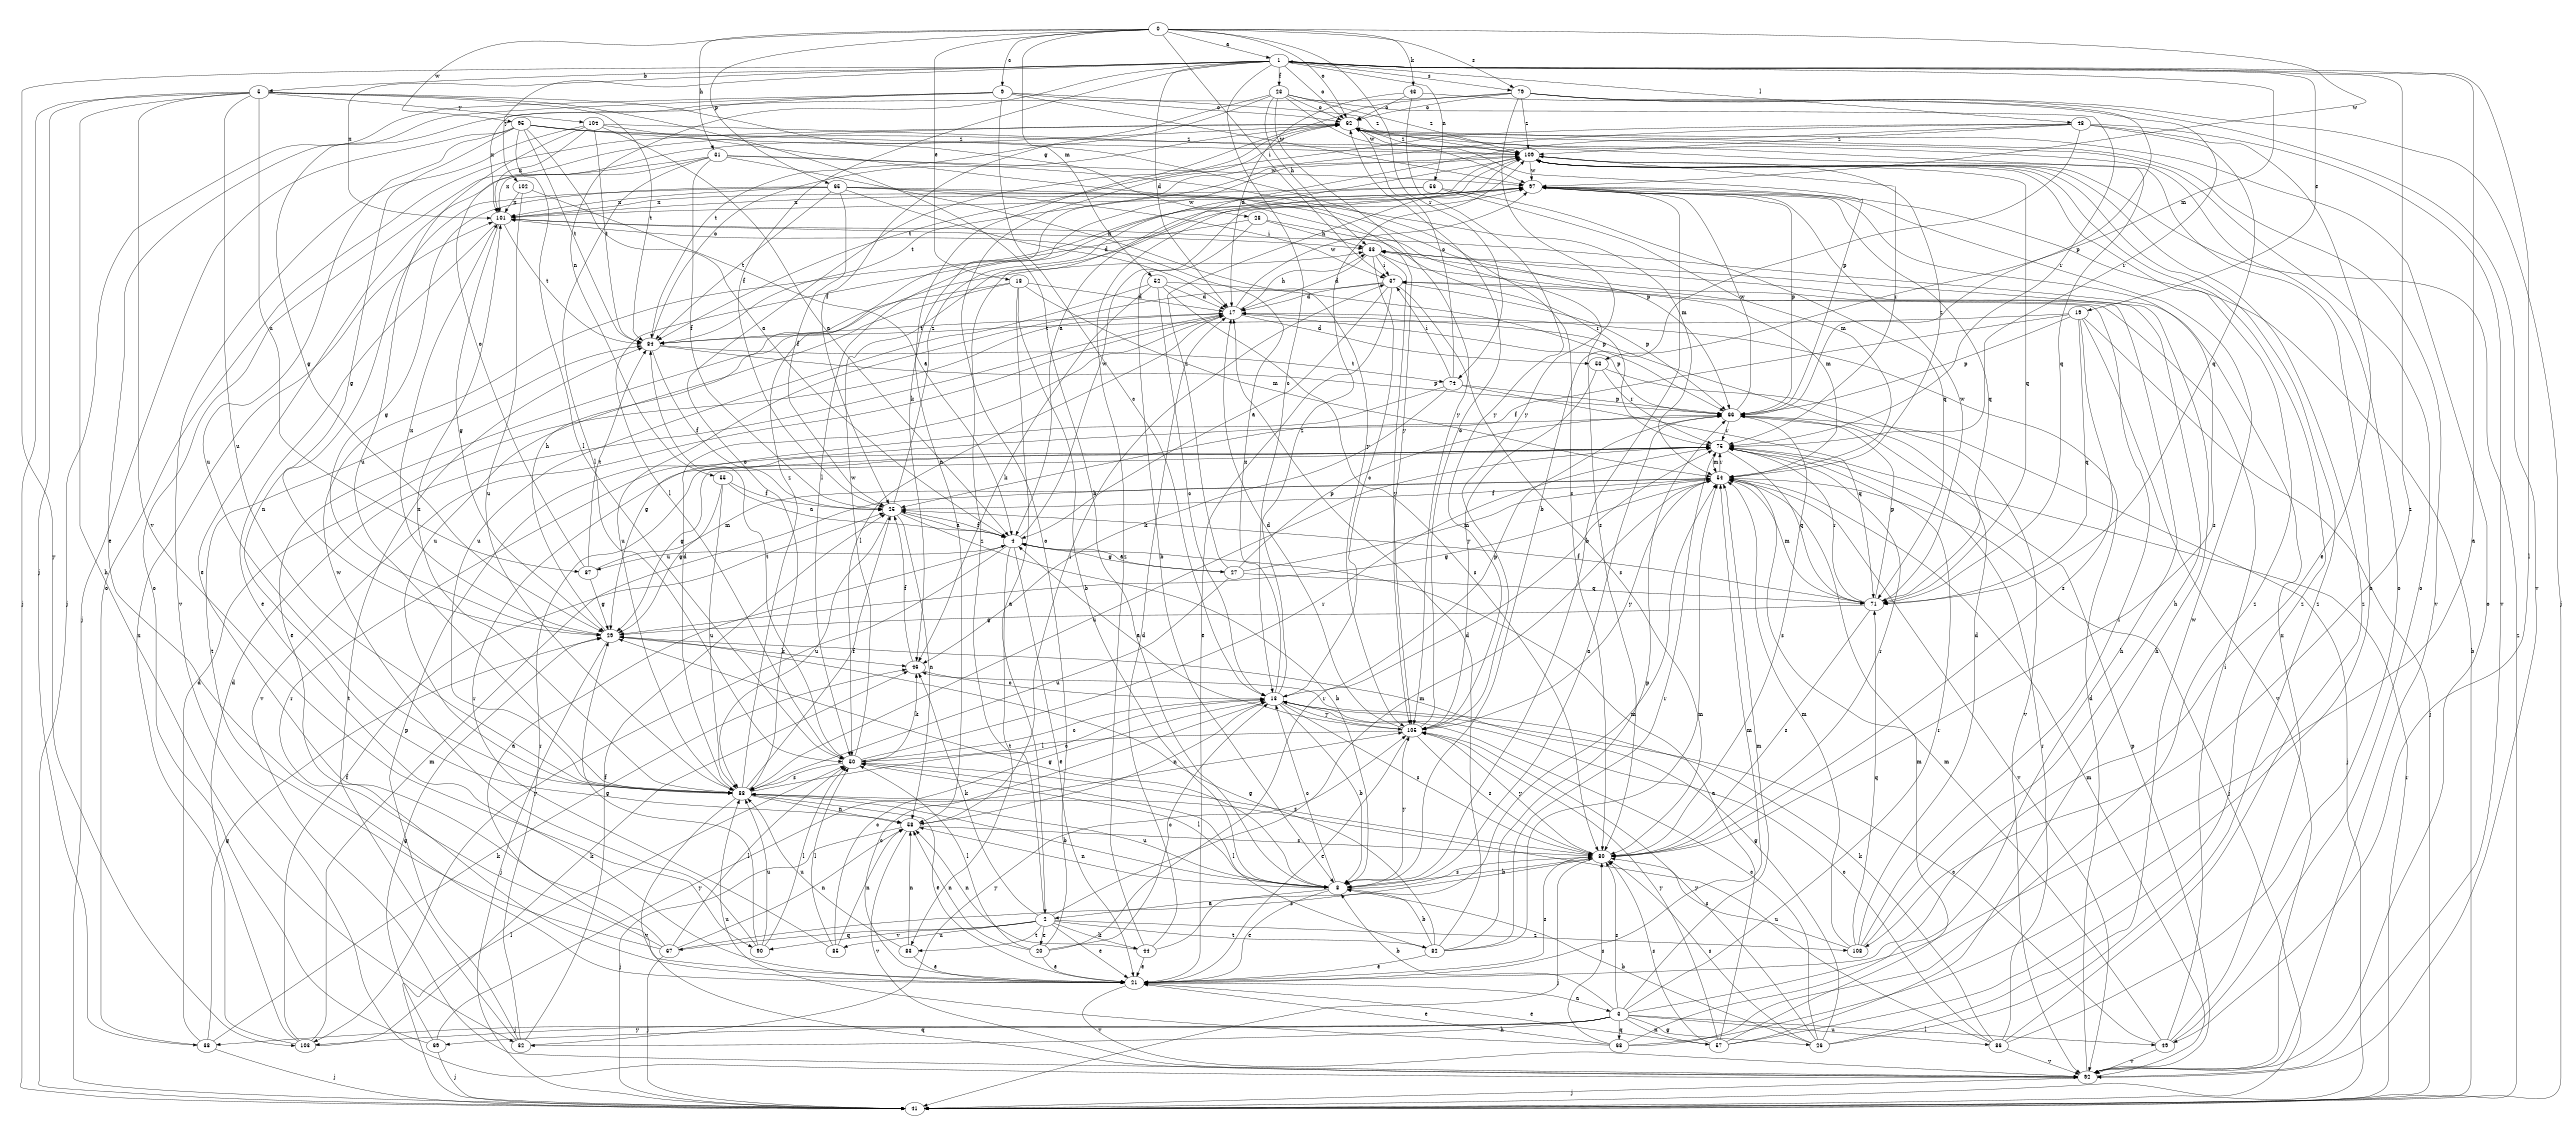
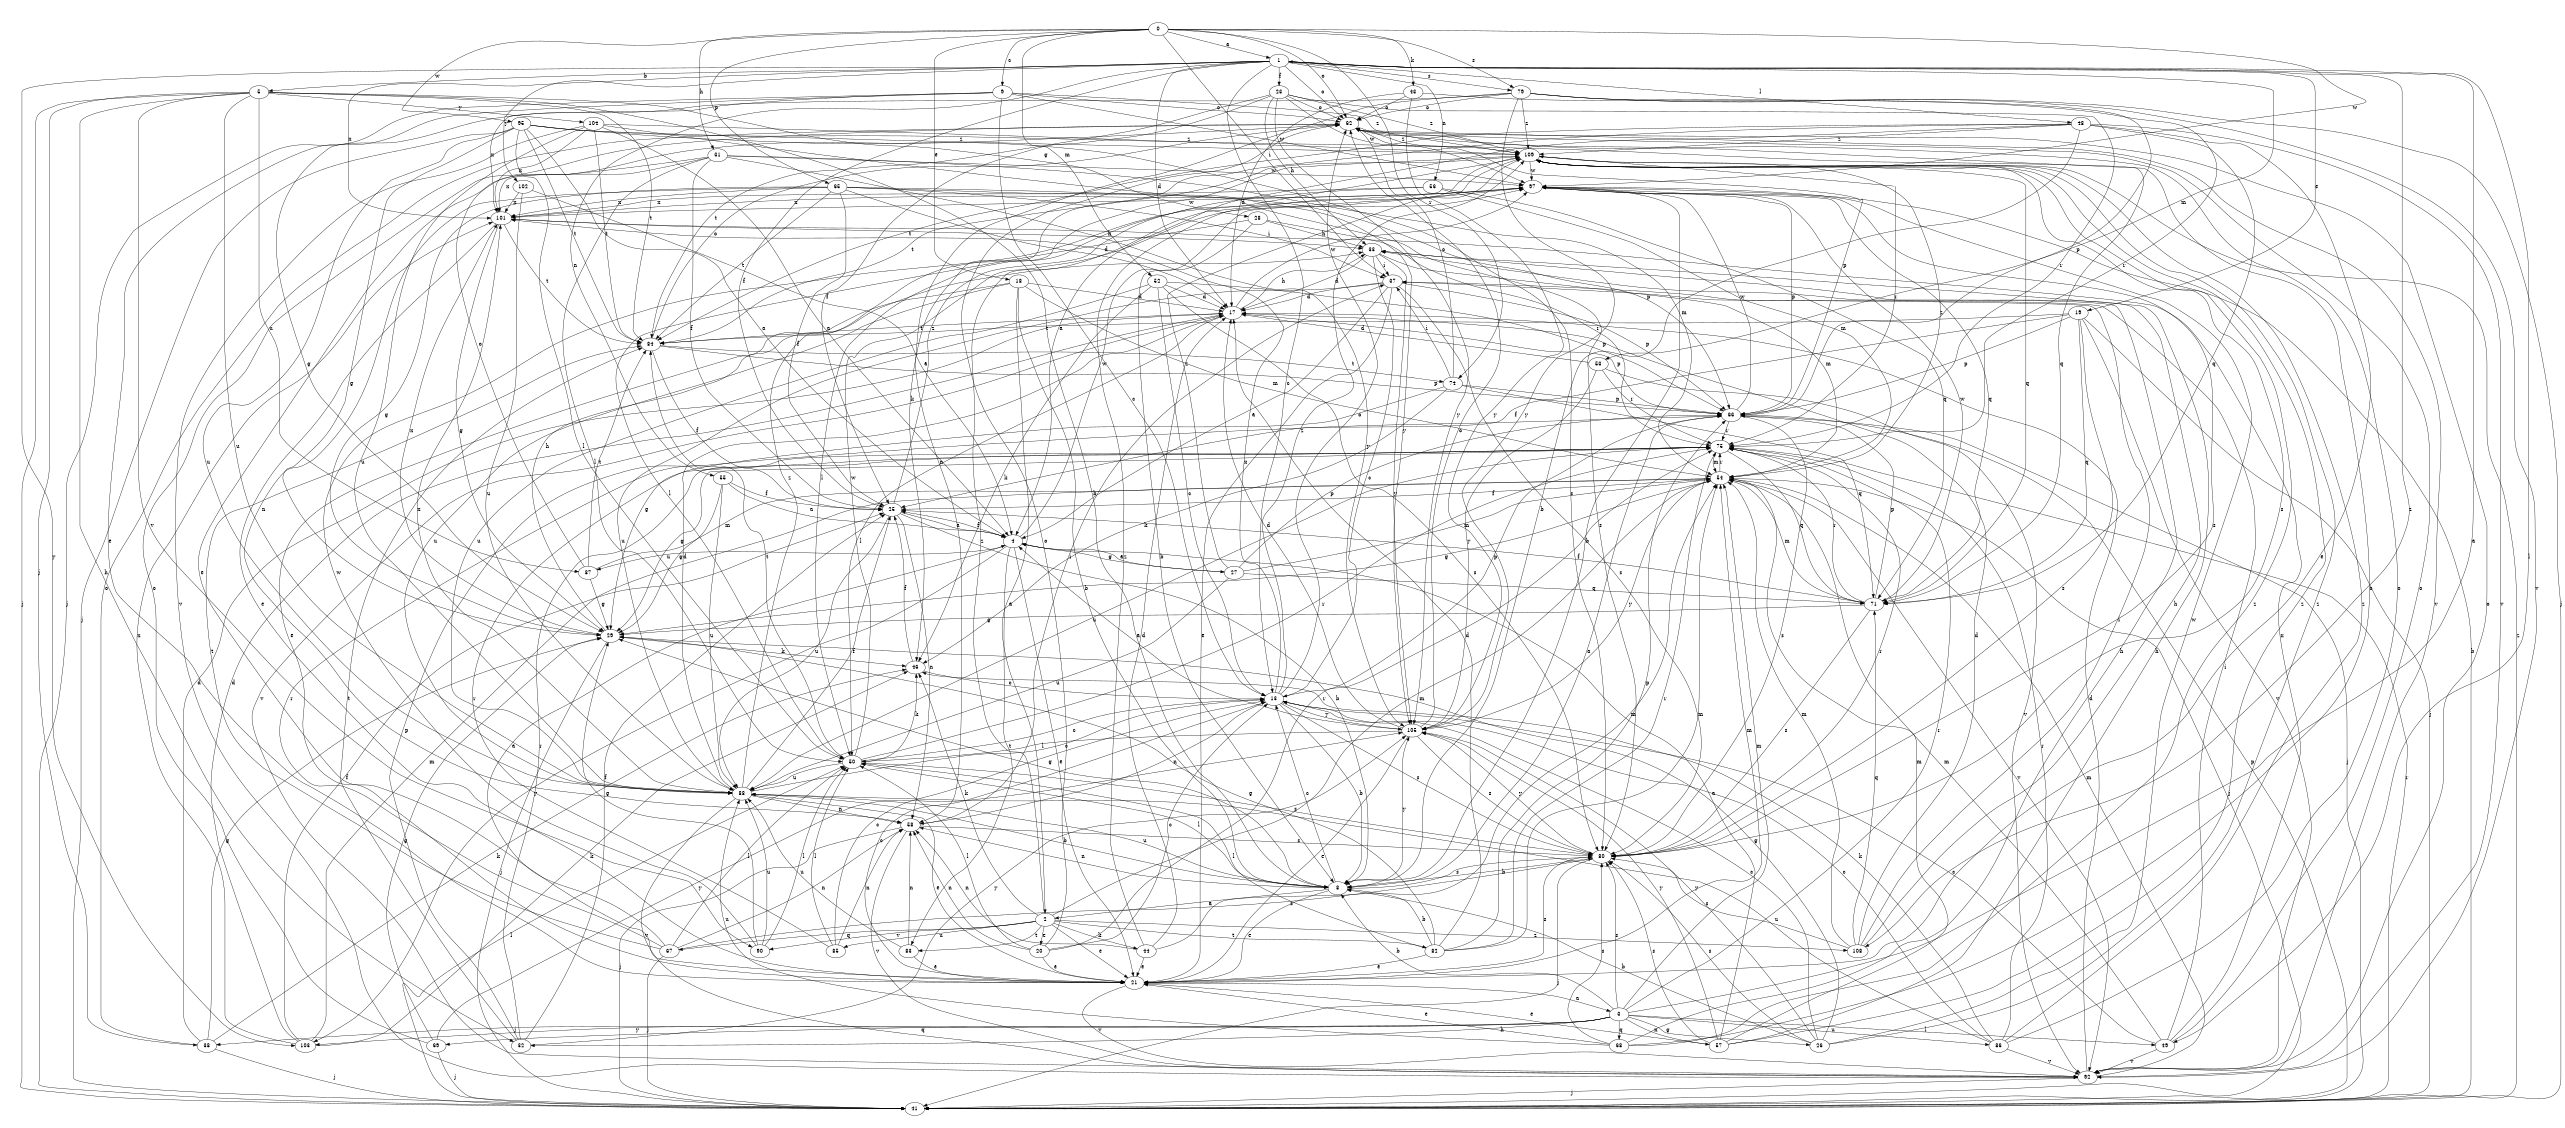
  strict digraph {
    0
    1
    9
    18
    31
    37
    43
    52
    62
    65
    74
    79
    95
    97
    13
    5
    17
    19
    23
    25
    48
    49
    53
    55
    56
    101
    102
    103
    108
    21
    109
    41
    8
    80
    58
    105
    66
    2
    54
    88
    50
    4
    75
    46
    92
    84
    29
    71
    90
    32
    38
    87
    28
    104
    33
    20
    44
    67
    82
    83
    85
    3
    26
    57
    68
    69
    86
    27
    0 -> 1 [label=a]
    0 -> 9 [label=c]
    0 -> 18 [label=e]
    0 -> 31 [label=h]
    0 -> 37 [label=i]
    0 -> 43 [label=k]
    0 -> 52 [label=m]
    0 -> 62 [label=o]
    0 -> 65 [label=p]
    0 -> 74 [label=r]
    0 -> 79 [label=s]
    0 -> 95 [label=w]
    0 -> 97 [label=w]
    1 -> 62 [label=o]
    1 -> 79 [label=s]
    1 -> 13 [label=c]
    1 -> 5 [label=b]
    1 -> 17 [label=d]
    1 -> 19 [label=e]
    1 -> 23 [label=f]
    1 -> 25 [label=f]
    1 -> 48 [label=l]
    1 -> 49 [label=l]
    1 -> 53 [label=m]
    1 -> 55 [label=n]
    1 -> 56 [label=n]
    1 -> 101 [label=x]
    1 -> 102 [label=y]
    1 -> 103 [label=y]
    1 -> 108 [label=z]
    9 -> 62 [label=o]
    9 -> 97 [label=w]
    9 -> 13 [label=c]
    9 -> 101 [label=x]
    9 -> 21 [label=e]
    9 -> 109 [label=z]
    9 -> 41 [label=j]
    18 -> 17 [label=d]
    18 -> 21 [label=e]
    18 -> 8 [label=b]
    18 -> 2 [label=a]
    18 -> 54 [label=m]
    18 -> 88 [label=u]
    31 -> 97 [label=w]
    31 -> 25 [label=f]
    31 -> 101 [label=x]
    31 -> 21 [label=e]
    31 -> 105 [label=y]
    31 -> 54 [label=m]
    31 -> 50 [label=l]
    37 -> 17 [label=d]
    37 -> 21 [label=e]
    37 -> 80 [label=s]
    37 -> 66 [label=p]
    37 -> 88 [label=u]
    37 -> 4 [label=a]
    43 -> 62 [label=o]
    43 -> 17 [label=d]
    43 -> 105 [label=y]
    43 -> 75 [label=r]
    52 -> 13 [label=c]
    52 -> 17 [label=d]
    52 -> 80 [label=s]
    52 -> 66 [label=p]
    52 -> 88 [label=u]
    52 -> 46 [label=k]
    62 -> 109 [label=z]
    62 -> 66 [label=p]
    62 -> 92 [label=v]
    65 -> 37 [label=i]
    65 -> 17 [label=d]
    65 -> 25 [label=f]
    65 -> 101 [label=x]
    65 -> 80 [label=s]
    65 -> 58 [label=n]
    65 -> 66 [label=p]
    65 -> 84 [label=t]
    65 -> 29 [label=g]
    74 -> 37 [label=i]
    74 -> 62 [label=o]
    74 -> 66 [label=p]
    74 -> 46 [label=k]
    74 -> 29 [label=g]
    74 -> 71 [label=q]
    79 -> 62 [label=o]
    79 -> 109 [label=z]
    79 -> 41 [label=j]
    79 -> 58 [label=n]
    79 -> 105 [label=y]
    79 -> 66 [label=p]
    79 -> 92 [label=v]
    79 -> 29 [label=g]
    95 -> 109 [label=z]
    95 -> 41 [label=j]
    95 -> 80 [label=s]
    95 -> 88 [label=u]
    95 -> 50 [label=l]
    95 -> 4 [label=a]
    95 -> 84 [label=t]
    95 -> 29 [label=g]
    95 -> 71 [label=q]
    97 -> 101 [label=x]
    97 -> 8 [label=b]
    97 -> 80 [label=s]
    97 -> 66 [label=p]
    97 -> 71 [label=q]
-   88 -> 62 [label=o]
+   13 -> 62 [label=o]
    13 -> 101 [label=x]
    13 -> 109 [label=z]
    13 -> 8 [label=b]
    13 -> 80 [label=s]
    13 -> 58 [label=n]
    13 -> 105 [label=y]
    13 -> 66 [label=p]
    5 -> 41 [label=j]
    5 -> 8 [label=b]
    5 -> 88 [label=u]
    5 -> 84 [label=t]
    5 -> 90 [label=v]
    5 -> 32 [label=h]
    5 -> 38 [label=j]
    5 -> 87 [label=u]
    5 -> 28 [label=g]
    5 -> 104 [label=y]
    17 -> 97 [label=w]
    17 -> 66 [label=p]
    17 -> 50 [label=l]
    17 -> 92 [label=v]
    17 -> 84 [label=t]
    17 -> 33 [label=h]
    19 -> 25 [label=f]
    19 -> 41 [label=j]
    19 -> 80 [label=s]
    19 -> 66 [label=p]
    19 -> 92 [label=v]
    19 -> 84 [label=t]
    19 -> 71 [label=q]
    23 -> 62 [label=o]
    23 -> 97 [label=w]
    23 -> 25 [label=f]
    23 -> 109 [label=z]
    23 -> 105 [label=y]
    23 -> 75 [label=r]
    23 -> 84 [label=t]
    23 -> 33 [label=h]
    25 -> 109 [label=z]
    25 -> 8 [label=b]
    25 -> 58 [label=n]
    25 -> 88 [label=u]
    25 -> 4 [label=a]
    48 -> 21 [label=e]
    48 -> 109 [label=z]
    48 -> 8 [label=b]
    48 -> 4 [label=a]
    48 -> 46 [label=k]
    48 -> 92 [label=v]
    48 -> 84 [label=t]
    48 -> 71 [label=q]
    49 -> 37 [label=i]
    49 -> 62 [label=o]
    49 -> 13 [label=c]
    49 -> 101 [label=x]
    49 -> 54 [label=m]
    49 -> 92 [label=v]
-   17 -> 53 [label=d]
+   53 -> 17 [label=d]
    53 -> 105 [label=y]
    53 -> 75 [label=r]
    53 -> 92 [label=v]
    55 -> 25 [label=f]
    55 -> 88 [label=u]
    55 -> 4 [label=a]
    55 -> 29 [label=g]
    56 -> 101 [label=x]
    56 -> 54 [label=m]
    56 -> 50 [label=l]
    56 -> 71 [label=q]
    101 -> 97 [label=w]
    101 -> 21 [label=e]
    101 -> 84 [label=t]
    101 -> 29 [label=g]
    101 -> 33 [label=h]
    102 -> 101 [label=x]
    102 -> 88 [label=u]
    102 -> 4 [label=a]
    103 -> 17 [label=d]
    103 -> 25 [label=f]
    103 -> 101 [label=x]
    103 -> 54 [label=m]
    103 -> 46 [label=k]
    108 -> 37 [label=i]
    108 -> 17 [label=d]
    108 -> 80 [label=s]
    108 -> 54 [label=m]
    108 -> 71 [label=q]
    108 -> 33 [label=h]
    21 -> 13 [label=c]
    21 -> 80 [label=s]
    21 -> 54 [label=m]
    21 -> 92 [label=v]
    21 -> 3 [label=a]
    109 -> 97 [label=w]
+   109 -> 80 [label=s]
    109 -> 75 [label=r]
    109 -> 84 [label=t]
    109 -> 71 [label=q]
    41 -> 97 [label=b]
    41 -> 109 [label=z]
-   92 -> 66 [label=p]
+   41 -> 66 [label=p]
    41 -> 50 [label=l]
    41 -> 75 [label=r]
    8 -> 13 [label=c]
    8 -> 21 [label=e]
    8 -> 80 [label=s]
    8 -> 58 [label=n]
    8 -> 105 [label=y]
    8 -> 2 [label=a]
    8 -> 88 [label=u]
    8 -> 50 [label=l]
    8 -> 29 [label=g]
    80 -> 41 [label=j]
    80 -> 8 [label=b]
    80 -> 105 [label=y]
    80 -> 75 [label=r]
    58 -> 37 [label=i]
    58 -> 41 [label=j]
    58 -> 80 [label=s]
    58 -> 92 [label=v]
    105 -> 62 [label=o]
    105 -> 17 [label=d]
    105 -> 21 [label=e]
    105 -> 80 [label=s]
    105 -> 50 [label=l]
    105 -> 4 [label=a]
    66 -> 97 [label=w]
    66 -> 41 [label=j]
    66 -> 8 [label=a]
    66 -> 80 [label=s]
    66 -> 75 [label=r]
    2 -> 108 [label=z]
    2 -> 21 [label=e]
    2 -> 109 [label=z]
    2 -> 54 [label=m]
    2 -> 46 [label=k]
    2 -> 90 [label=v]
    2 -> 20 [label=e]
    2 -> 44 [label=k]
    2 -> 67 [label=q]
    2 -> 82 [label=t]
    2 -> 83 [label=t]
    2 -> 85 [label=u]
    54 -> 25 [label=f]
    54 -> 109 [label=z]
    54 -> 41 [label=j]
    54 -> 105 [label=y]
    54 -> 75 [label=r]
    54 -> 92 [label=v]
    54 -> 29 [label=g]
    88 -> 13 [label=c]
    88 -> 17 [label=d]
    88 -> 25 [label=f]
    88 -> 101 [label=x]
    88 -> 21 [label=e]
    88 -> 109 [label=z]
    88 -> 8 [label=b]
    88 -> 58 [label=n]
    88 -> 92 [label=v]
    50 -> 97 [label=w]
    50 -> 13 [label=c]
    50 -> 80 [label=s]
-   50 -> 88 [label=s]
+   50 -> 88 [label=u]
    50 -> 75 [label=r]
    50 -> 46 [label=k]
    50 -> 84 [label=t]
    4 -> 97 [label=w]
    4 -> 25 [label=f]
    4 -> 103 [label=y]
    4 -> 21 [label=e]
    4 -> 87 [label=u]
    4 -> 83 [label=t]
    4 -> 27 [label=g]
    75 -> 54 [label=m]
    75 -> 88 [label=u]
    75 -> 29 [label=g]
    75 -> 71 [label=q]
    46 -> 13 [label=c]
    46 -> 25 [label=f]
    92 -> 62 [label=o]
    92 -> 17 [label=d]
    92 -> 41 [label=j]
    92 -> 54 [label=m]
    84 -> 62 [label=o]
    84 -> 74 [label=t]
    84 -> 25 [label=f]
    84 -> 66 [label=p]
    29 -> 101 [label=x]
    29 -> 41 [label=j]
    29 -> 46 [label=k]
    29 -> 33 [label=h]
    71 -> 97 [label=w]
    71 -> 25 [label=f]
    71 -> 80 [label=s]
    71 -> 66 [label=p]
    71 -> 54 [label=m]
    71 -> 75 [label=r]
    71 -> 29 [label=g]
    90 -> 97 [label=w]
    90 -> 88 [label=u]
    90 -> 50 [label=l]
    90 -> 29 [label=g]
    32 -> 25 [label=f]
    32 -> 105 [label=y]
    32 -> 66 [label=p]
    32 -> 75 [label=r]
    32 -> 84 [label=t]
    38 -> 62 [label=o]
    38 -> 17 [label=d]
    38 -> 41 [label=j]
    38 -> 46 [label=k]
    38 -> 29 [label=g]
    87 -> 62 [label=o]
    87 -> 54 [label=m]
    87 -> 84 [label=t]
    87 -> 29 [label=g]
    28 -> 8 [label=b]
    28 -> 50 [label=l]
    28 -> 75 [label=r]
    28 -> 33 [label=h]
    104 -> 101 [label=x]
    104 -> 109 [label=z]
    104 -> 105 [label=y]
    104 -> 88 [label=u]
    104 -> 4 [label=a]
    104 -> 92 [label=v]
    104 -> 84 [label=t]
    33 -> 37 [label=i]
    33 -> 13 [label=c]
    33 -> 17 [label=d]
    33 -> 105 [label=y]
    33 -> 54 [label=m]
    20 -> 62 [label=o]
    20 -> 13 [label=c]
    20 -> 21 [label=e]
    20 -> 58 [label=n]
    20 -> 50 [label=l]
    20 -> 75 [label=r]
    44 -> 17 [label=d]
    44 -> 21 [label=e]
    44 -> 109 [label=z]
    44 -> 58 [label=n]
    44 -> 54 [label=m]
    67 -> 41 [label=j]
    67 -> 80 [label=s]
    67 -> 58 [label=n]
    67 -> 50 [label=l]
    67 -> 4 [label=a]
    67 -> 75 [label=r]
    67 -> 84 [label=t]
    82 -> 17 [label=d]
    82 -> 21 [label=e]
    82 -> 8 [label=b]
    82 -> 66 [label=p]
    82 -> 54 [label=m]
    82 -> 50 [label=l]
    82 -> 75 [label=r]
    82 -> 29 [label=g]
    83 -> 21 [label=e]
    83 -> 58 [label=n]
    83 -> 88 [label=u]
    85 -> 13 [label=c]
    85 -> 58 [label=n]
    85 -> 50 [label=l]
    85 -> 75 [label=r]
    3 -> 1 [label=a]
    3 -> 49 [label=l]
    3 -> 103 [label=y]
    3 -> 8 [label=b]
    3 -> 80 [label=s]
    3 -> 54 [label=m]
    3 -> 75 [label=r]
    3 -> 32 [label=h]
    3 -> 38 [label=j]
    3 -> 26 [label=g]
    3 -> 57 [label=n]
    3 -> 68 [label=q]
    3 -> 69 [label=q]
    3 -> 86 [label=u]
    26 -> 97 [label=w]
    26 -> 13 [label=c]
    26 -> 109 [label=z]
    26 -> 8 [label=b]
    26 -> 80 [label=s]
    26 -> 105 [label=y]
    26 -> 29 [label=g]
    57 -> 21 [label=e]
    57 -> 109 [label=z]
    57 -> 80 [label=s]
    57 -> 105 [label=y]
    57 -> 54 [label=m]
    57 -> 4 [label=a]
    57 -> 33 [label=h]
    68 -> 62 [label=o]
    68 -> 21 [label=e]
    68 -> 109 [label=z]
    68 -> 80 [label=s]
    68 -> 88 [label=u]
    68 -> 33 [label=h]
    69 -> 62 [label=o]
    69 -> 41 [label=j]
    69 -> 105 [label=y]
    69 -> 29 [label=g]
    86 -> 62 [label=o]
    86 -> 13 [label=c]
    86 -> 109 [label=z]
    86 -> 88 [label=u]
    86 -> 75 [label=r]
    86 -> 46 [label=k]
    86 -> 92 [label=v]
    27 -> 109 [label=z]
    27 -> 66 [label=p]
    27 -> 54 [label=m]
    27 -> 88 [label=u]
    27 -> 4 [label=a]
    27 -> 71 [label=q]
  }
